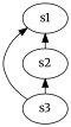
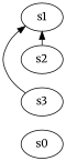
  digraph {
    rankdir=LR
    fontname=Merriweather
    node [player=0 fontname=Merriweather]
    edge [fontname=Merriweather]
+   s0
    s1
    s2
    s3 [player=1]
    s2 -> s1 [constraint="time % 4 == 2 && time % 5 == 0"]
    s3 -> s1 [constraint="time % 3 == 1 && time % 4 == 0"]
-   s3 -> s2 [constraint="time % 6 == 2"]
  }
